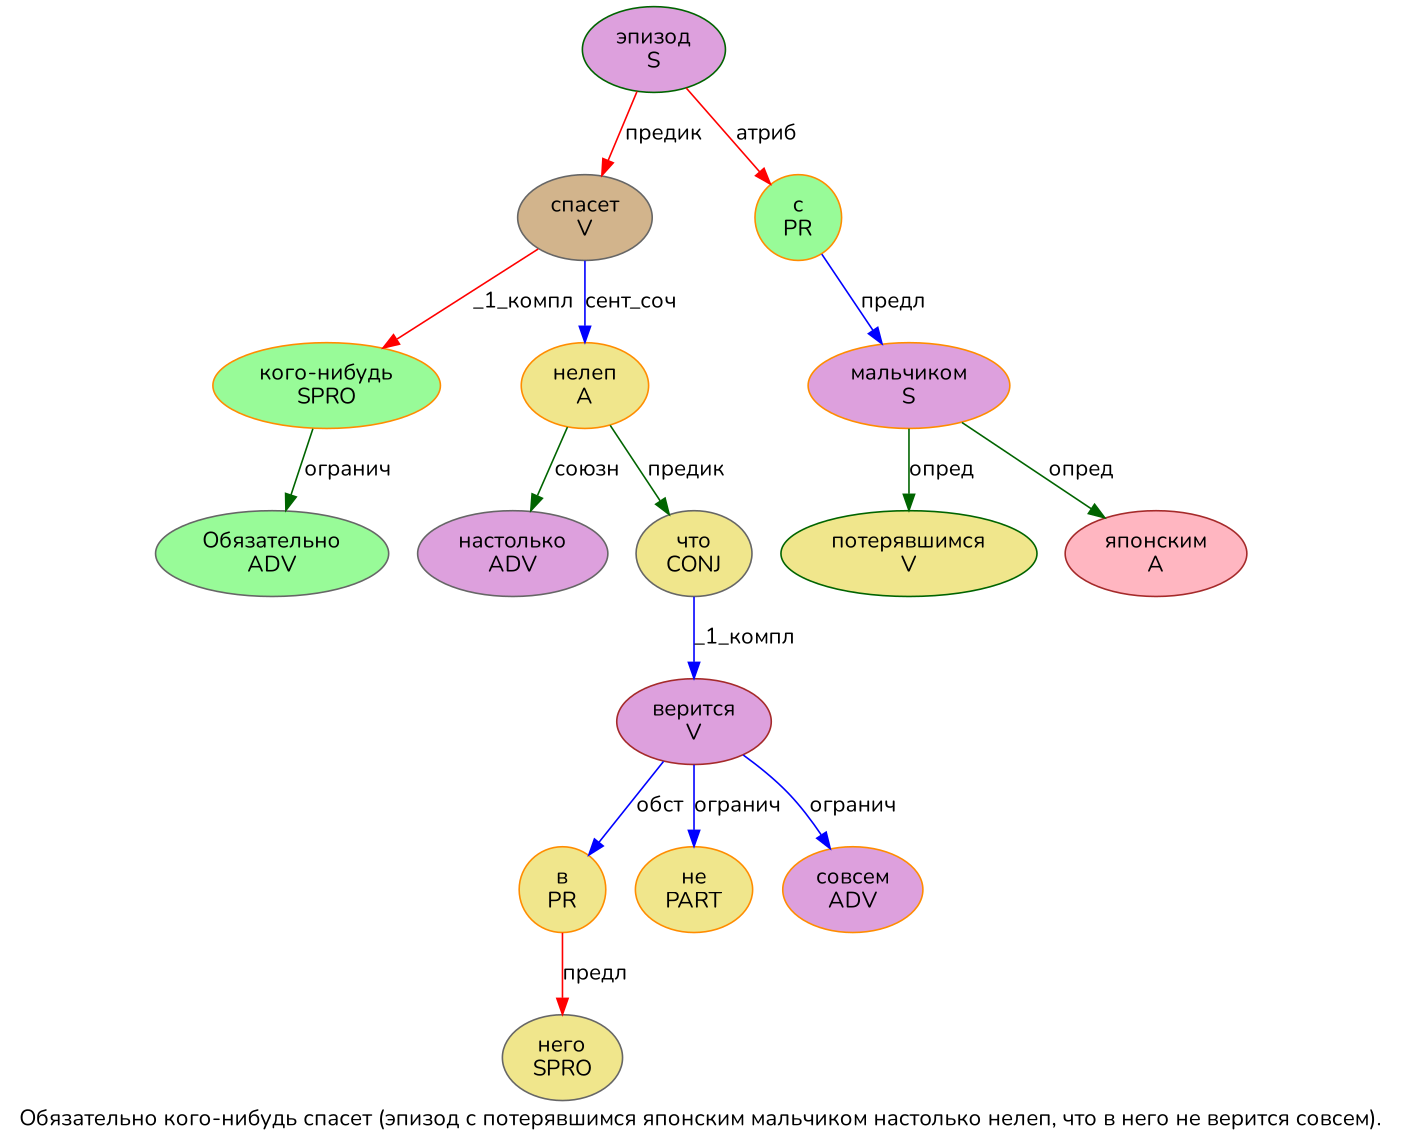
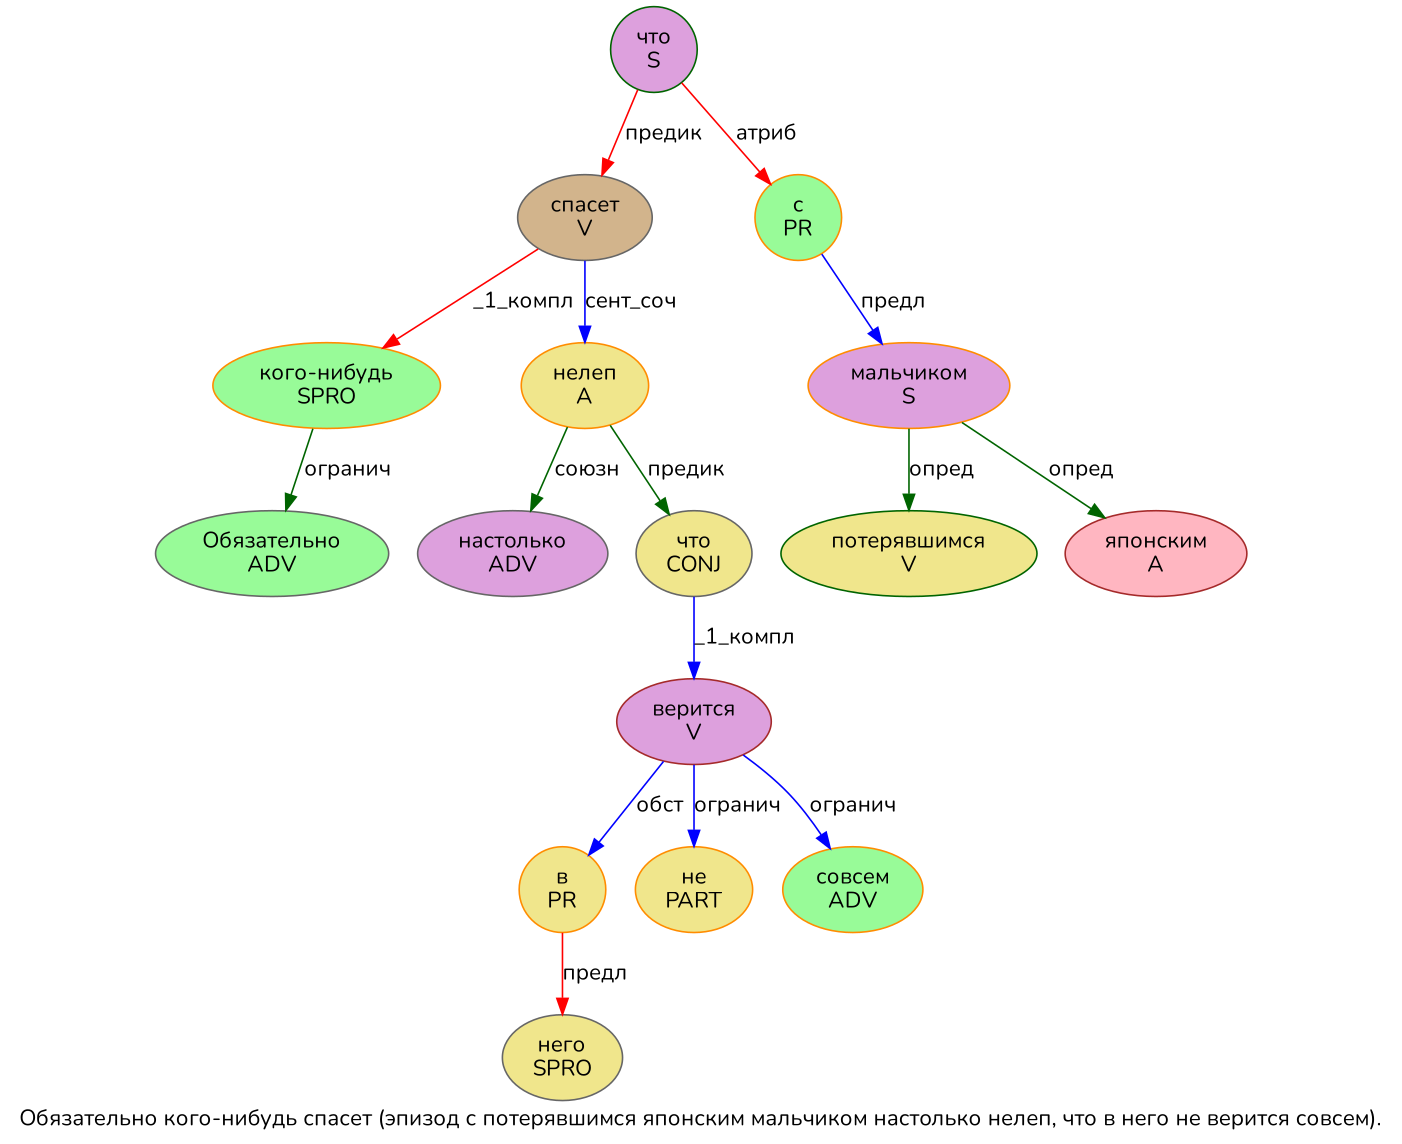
  digraph {
    fontname=Nunito
    label="Обязательно кого-нибудь спасет (эпизод с потерявшимся японским мальчиком настолько нелеп, что в него не верится совсем)."
    node [color=darkorange fillcolor=khaki fontname=Nunito penwidth=1 shape=ellipse style=filled]
    edge [color=blue fontname=Nunito]
    n1 [color=gray40 fillcolor=palegreen label="Обязательно\nADV"]
    n2 [fillcolor=palegreen label="кого-нибудь\nSPRO"]
    n3 [color=gray40 fillcolor=tan label="спасет\nV"]
    n4 [label="нелеп\nA"]
-   n5 [color=darkgreen fillcolor=plum label="эпизод\nS"]
+   n5 [color=darkgreen fillcolor=plum label="что\nS"]
    n6 [fillcolor=palegreen label="с\nPR"]
    n7 [color=gray40 fillcolor=plum label="настолько\nADV"]
    n8 [color=gray40 label="что\nCONJ"]
    n9 [fillcolor=plum label="мальчиком\nS"]
    n10 [color=darkgreen label="потерявшимся\nV"]
    n11 [color=brown fillcolor=lightpink label="японским\nA"]
    n12 [color=brown fillcolor=plum label="верится\nV"]
    n13 [label="в\nPR"]
    n14 [label="не\nPART"]
-   n15 [fillcolor=plum label="совсем\nADV"]
+   n15 [fillcolor=palegreen label="совсем\nADV"]
    n16 [color=gray40 label="него\nSPRO"]
    n2 -> n1 [color=darkgreen label="огранич"]
    n3 -> n2 [color=red label="_1_компл"]
    n3 -> n4 [label="сент_соч"]
    n4 -> n7 [color=darkgreen label="союзн"]
    n4 -> n8 [color=darkgreen label="предик"]
    n5 -> n3 [color=red label="предик"]
    n5 -> n6 [color=red label="атриб"]
    n6 -> n9 [label="предл"]
    n8 -> n12 [label="_1_компл"]
    n9 -> n10 [color=darkgreen label="опред"]
    n9 -> n11 [color=darkgreen label="опред"]
    n12 -> n13 [label="обст"]
    n12 -> n14 [label="огранич"]
    n12 -> n15 [label="огранич"]
    n13 -> n16 [color=red label="предл"]
  }
